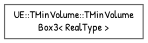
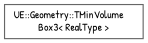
  digraph {
    rankdir=LR
    fontname="Patrick Hand"
-   n1 [color=grey40 fillcolor=white fontname="Patrick Hand" fontsize=10 height=0.2 label="UE::TMinVolume::TMinVolume\lBox3\< RealType \>" shape=box style=filled width=0.4]
+   n1 [color=grey40 fillcolor=white fontname="Patrick Hand" fontsize=10 height=0.2 label="UE::Geometry::TMinVolume\lBox3\< RealType \>" shape=box style=filled width=0.4]
  }
